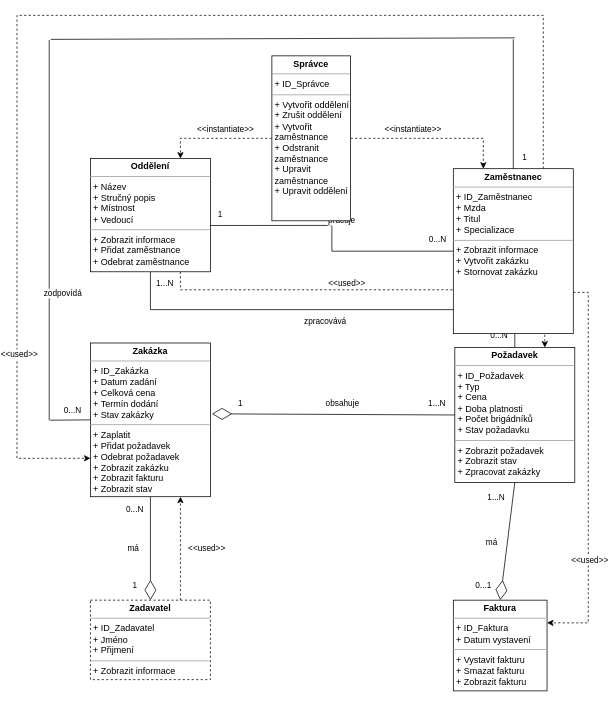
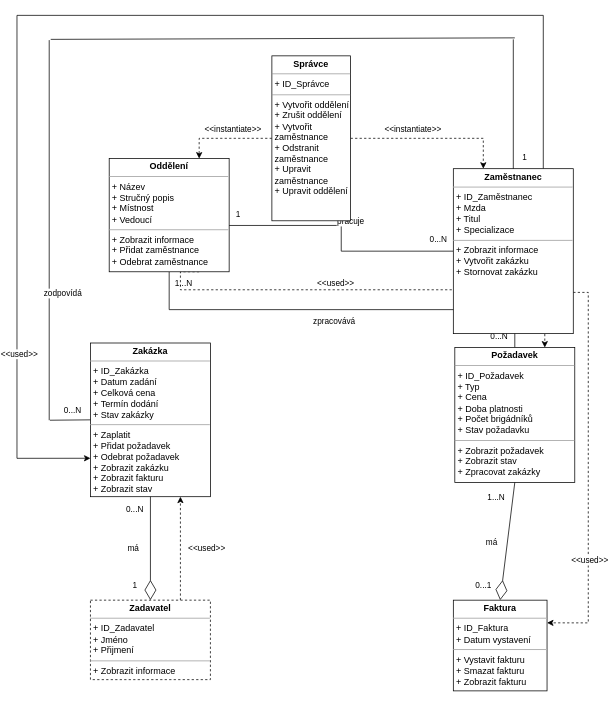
  <mxCell id="0" />
  <mxCell id="1" parent="0" />
  <mxCell id="2" style="edgeStyle=orthogonalEdgeStyle;rounded=0;orthogonalLoop=1;jettySize=auto;html=1;exitX=0.991;exitY=0.591;exitDx=0;exitDy=0;entryX=0;entryY=0.5;entryDx=0;entryDy=0;endArrow=none;endFill=0;exitPerimeter=0;" edge="1" parent="1" source="12" target="18"><mxGeometry relative="1" as="geometry" /></mxCell>
  <mxCell id="3" value="0...N" style="edgeLabel;html=1;align=center;verticalAlign=middle;resizable=0;points=[];" vertex="1" connectable="0" parent="2"><mxGeometry x="0.895" y="2" relative="1" as="geometry"><mxPoint x="-3" y="-14" as="offset" /></mxGeometry></mxCell>
  <mxCell id="4" value="1" style="edgeLabel;html=1;align=center;verticalAlign=middle;resizable=0;points=[];" vertex="1" connectable="0" parent="2"><mxGeometry x="-0.876" y="3" relative="1" as="geometry"><mxPoint x="-8" y="-13" as="offset" /></mxGeometry></mxCell>
  <mxCell id="5" value="pracuje" style="edgeLabel;html=1;align=center;verticalAlign=middle;resizable=0;points=[];" vertex="1" connectable="0" parent="2"><mxGeometry x="-0.062" y="2" relative="1" as="geometry"><mxPoint x="10" y="-12" as="offset" /></mxGeometry></mxCell>
  <mxCell id="6" style="edgeStyle=orthogonalEdgeStyle;rounded=0;orthogonalLoop=1;jettySize=auto;html=1;exitX=0.5;exitY=1;exitDx=0;exitDy=0;entryX=0.5;entryY=0;entryDx=0;entryDy=0;endArrow=none;endFill=0;" edge="1" parent="1" source="12" target="23"><mxGeometry relative="1" as="geometry" /></mxCell>
  <mxCell id="7" value="1...N" style="edgeLabel;html=1;align=center;verticalAlign=middle;resizable=0;points=[];" vertex="1" connectable="0" parent="6"><mxGeometry x="-0.952" y="1" relative="1" as="geometry"><mxPoint x="17" y="1" as="offset" /></mxGeometry></mxCell>
  <mxCell id="8" value="0...N" style="edgeLabel;html=1;align=center;verticalAlign=middle;resizable=0;points=[];" vertex="1" connectable="0" parent="6"><mxGeometry x="0.931" relative="1" as="geometry"><mxPoint x="-22" y="3" as="offset" /></mxGeometry></mxCell>
  <mxCell id="9" value="zpracovává" style="edgeLabel;html=1;align=center;verticalAlign=middle;resizable=0;points=[];" vertex="1" connectable="0" parent="6"><mxGeometry x="0.024" y="-4" relative="1" as="geometry"><mxPoint x="-18" y="11" as="offset" /></mxGeometry></mxCell>
  <mxCell id="10" style="edgeStyle=orthogonalEdgeStyle;rounded=0;orthogonalLoop=1;jettySize=auto;html=1;exitX=0.75;exitY=1;exitDx=0;exitDy=0;entryX=0.75;entryY=0;entryDx=0;entryDy=0;dashed=1;" edge="1" parent="1" source="12" target="23"><mxGeometry relative="1" as="geometry"><Array as="points"><mxPoint x="238" y="386" /><mxPoint x="724" y="386" /></Array></mxGeometry></mxCell>
  <mxCell id="11" value="&amp;lt;&amp;lt;used&amp;gt;&amp;gt;" style="edgeLabel;html=1;align=center;verticalAlign=middle;resizable=0;points=[];" connectable="0" vertex="1" parent="10"><mxGeometry x="-0.163" y="-4" relative="1" as="geometry"><mxPoint x="-1" y="-14" as="offset" /></mxGeometry></mxCell>
- <mxCell id="12" value="&lt;p style=&quot;margin:0px;margin-top:4px;text-align:center;&quot;&gt;&lt;b&gt;Oddělení&lt;/b&gt;&lt;/p&gt;&lt;hr size=&quot;1&quot;&gt;&lt;p style=&quot;margin:0px;margin-left:4px;&quot;&gt;+ Název&lt;/p&gt;&lt;p style=&quot;margin:0px;margin-left:4px;&quot;&gt;+ Stručný popis&lt;/p&gt;&lt;p style=&quot;margin:0px;margin-left:4px;&quot;&gt;+ Místnost&lt;/p&gt;&lt;p style=&quot;margin:0px;margin-left:4px;&quot;&gt;+ Vedoucí&lt;/p&gt;&lt;hr size=&quot;1&quot;&gt;&lt;p style=&quot;margin:0px;margin-left:4px;&quot;&gt;&lt;span style=&quot;background-color: initial;&quot;&gt;+ Zobrazit informace&lt;/span&gt;&lt;/p&gt;&lt;p style=&quot;margin:0px;margin-left:4px;&quot;&gt;&lt;span style=&quot;background-color: initial;&quot;&gt;+ Přidat zaměstnance&lt;/span&gt;&lt;/p&gt;&lt;p style=&quot;margin:0px;margin-left:4px;&quot;&gt;+ Odebrat zaměstnance&lt;/p&gt;" style="verticalAlign=top;align=left;overflow=fill;fontSize=12;fontFamily=Helvetica;html=1;whiteSpace=wrap;" vertex="1" parent="1"><mxGeometry x="118" y="211" width="160" height="151" as="geometry" /></mxCell>
+ <mxCell id="12" value="&lt;p style=&quot;margin:0px;margin-top:4px;text-align:center;&quot;&gt;&lt;b&gt;Oddělení&lt;/b&gt;&lt;/p&gt;&lt;hr size=&quot;1&quot;&gt;&lt;p style=&quot;margin:0px;margin-left:4px;&quot;&gt;+ Název&lt;/p&gt;&lt;p style=&quot;margin:0px;margin-left:4px;&quot;&gt;+ Stručný popis&lt;/p&gt;&lt;p style=&quot;margin:0px;margin-left:4px;&quot;&gt;+ Místnost&lt;/p&gt;&lt;p style=&quot;margin:0px;margin-left:4px;&quot;&gt;+ Vedoucí&lt;/p&gt;&lt;hr size=&quot;1&quot;&gt;&lt;p style=&quot;margin:0px;margin-left:4px;&quot;&gt;&lt;span style=&quot;background-color: initial;&quot;&gt;+ Zobrazit informace&lt;/span&gt;&lt;/p&gt;&lt;p style=&quot;margin:0px;margin-left:4px;&quot;&gt;&lt;span style=&quot;background-color: initial;&quot;&gt;+ Přidat zaměstnance&lt;/span&gt;&lt;/p&gt;&lt;p style=&quot;margin:0px;margin-left:4px;&quot;&gt;+ Odebrat zaměstnance&lt;/p&gt;" style="verticalAlign=top;align=left;overflow=fill;fontSize=12;fontFamily=Helvetica;html=1;whiteSpace=wrap;" vertex="1" parent="1"><mxGeometry x="143" y="211" width="160" height="151" as="geometry" /></mxCell>
  <mxCell id="13" value="&lt;p style=&quot;margin:0px;margin-top:4px;text-align:center;&quot;&gt;&lt;b&gt;Zakázka&lt;/b&gt;&lt;/p&gt;&lt;hr size=&quot;1&quot;&gt;&lt;p style=&quot;margin:0px;margin-left:4px;&quot;&gt;+ ID_Zakázka&lt;/p&gt;&lt;p style=&quot;margin:0px;margin-left:4px;&quot;&gt;+ Datum zadání&lt;/p&gt;&lt;p style=&quot;margin:0px;margin-left:4px;&quot;&gt;+ Celková cena&lt;/p&gt;&lt;p style=&quot;margin:0px;margin-left:4px;&quot;&gt;+ Termín dodání&lt;/p&gt;&lt;p style=&quot;margin:0px;margin-left:4px;&quot;&gt;+ Stav zakázky&lt;/p&gt;&lt;hr size=&quot;1&quot;&gt;&lt;p style=&quot;margin:0px;margin-left:4px;&quot;&gt;+ Zaplatit&lt;/p&gt;&lt;p style=&quot;margin:0px;margin-left:4px;&quot;&gt;+ Přidat požadavek&lt;/p&gt;&lt;p style=&quot;margin:0px;margin-left:4px;&quot;&gt;+ Odebrat požadavek&lt;/p&gt;&lt;p style=&quot;margin:0px;margin-left:4px;&quot;&gt;+ Zobrazit zakázku&lt;/p&gt;&lt;p style=&quot;margin:0px;margin-left:4px;&quot;&gt;+ Zobrazit fakturu&lt;/p&gt;&lt;p style=&quot;margin:0px;margin-left:4px;&quot;&gt;+ Zobrazit stav&lt;/p&gt;" style="verticalAlign=top;align=left;overflow=fill;fontSize=12;fontFamily=Helvetica;html=1;whiteSpace=wrap;" vertex="1" parent="1"><mxGeometry x="118" y="457" width="160" height="205" as="geometry" /></mxCell>
  <mxCell id="14" style="edgeStyle=orthogonalEdgeStyle;rounded=0;orthogonalLoop=1;jettySize=auto;html=1;exitX=1;exitY=0.75;exitDx=0;exitDy=0;entryX=1;entryY=0.25;entryDx=0;entryDy=0;dashed=1;" edge="1" parent="1" source="18" target="22"><mxGeometry relative="1" as="geometry" /></mxCell>
  <mxCell id="15" value="&amp;lt;&amp;lt;used&amp;gt;&amp;gt;" style="edgeLabel;html=1;align=center;verticalAlign=middle;resizable=0;points=[];" connectable="0" vertex="1" parent="14"><mxGeometry x="0.542" relative="1" as="geometry"><mxPoint x="1" y="-21" as="offset" /></mxGeometry></mxCell>
- <mxCell id="16" style="edgeStyle=orthogonalEdgeStyle;rounded=0;orthogonalLoop=1;jettySize=auto;html=1;exitX=0.75;exitY=0;exitDx=0;exitDy=0;entryX=0;entryY=0.75;entryDx=0;entryDy=0;dashed=1;" edge="1" parent="1" source="18" target="13"><mxGeometry relative="1" as="geometry"><Array as="points"><mxPoint x="722" y="20" /><mxPoint x="20" y="20" /><mxPoint x="20" y="611" /></Array></mxGeometry></mxCell>
+ <mxCell id="16" style="edgeStyle=orthogonalEdgeStyle;rounded=0;orthogonalLoop=1;jettySize=auto;html=1;exitX=0.75;exitY=0;exitDx=0;exitDy=0;entryX=0;entryY=0.75;entryDx=0;entryDy=0;dashed=0;" edge="1" parent="1" source="18" target="13"><mxGeometry relative="1" as="geometry"><Array as="points"><mxPoint x="722" y="20" /><mxPoint x="20" y="20" /><mxPoint x="20" y="611" /></Array></mxGeometry></mxCell>
  <mxCell id="17" value="&amp;lt;&amp;lt;used&amp;gt;&amp;gt;" style="edgeLabel;html=1;align=center;verticalAlign=middle;resizable=0;points=[];" connectable="0" vertex="1" parent="16"><mxGeometry x="0.695" y="2" relative="1" as="geometry"><mxPoint y="6" as="offset" /></mxGeometry></mxCell>
  <mxCell id="18" value="&lt;p style=&quot;margin:0px;margin-top:4px;text-align:center;&quot;&gt;&lt;b&gt;Zaměstnanec&lt;/b&gt;&lt;/p&gt;&lt;hr size=&quot;1&quot;&gt;&lt;p style=&quot;margin:0px;margin-left:4px;&quot;&gt;+ ID_Zaměstnanec&lt;/p&gt;&lt;p style=&quot;margin:0px;margin-left:4px;&quot;&gt;+ Mzda&lt;/p&gt;&lt;p style=&quot;margin:0px;margin-left:4px;&quot;&gt;+ Titul&lt;/p&gt;&lt;p style=&quot;margin:0px;margin-left:4px;&quot;&gt;+ Specializace&lt;/p&gt;&lt;hr size=&quot;1&quot;&gt;&lt;p style=&quot;margin:0px;margin-left:4px;&quot;&gt;&lt;span style=&quot;background-color: initial;&quot;&gt;+ Zobrazit informace&lt;/span&gt;&lt;br&gt;&lt;/p&gt;&lt;p style=&quot;margin:0px;margin-left:4px;&quot;&gt;&lt;span style=&quot;background-color: initial;&quot;&gt;+ Vytvořit zakázku&lt;/span&gt;&lt;/p&gt;&lt;p style=&quot;margin:0px;margin-left:4px;&quot;&gt;&lt;span style=&quot;background-color: initial;&quot;&gt;+ Stornovat zakázku&lt;/span&gt;&lt;/p&gt;" style="verticalAlign=top;align=left;overflow=fill;fontSize=12;fontFamily=Helvetica;html=1;whiteSpace=wrap;" vertex="1" parent="1"><mxGeometry x="602" y="224.5" width="160" height="220" as="geometry" /></mxCell>
  <mxCell id="19" style="edgeStyle=orthogonalEdgeStyle;rounded=0;orthogonalLoop=1;jettySize=auto;html=1;exitX=0.75;exitY=0;exitDx=0;exitDy=0;entryX=0.75;entryY=1;entryDx=0;entryDy=0;dashed=1;" edge="1" parent="1" source="21" target="13"><mxGeometry relative="1" as="geometry" /></mxCell>
  <mxCell id="20" value="&amp;lt;&amp;lt;used&amp;gt;&amp;gt;" style="edgeLabel;html=1;align=center;verticalAlign=middle;resizable=0;points=[];" vertex="1" connectable="0" parent="19"><mxGeometry x="-0.108" y="4" relative="1" as="geometry"><mxPoint x="38" y="-8" as="offset" /></mxGeometry></mxCell>
  <mxCell id="21" value="&lt;p style=&quot;margin:0px;margin-top:4px;text-align:center;&quot;&gt;&lt;b&gt;Zadavatel&lt;/b&gt;&lt;/p&gt;&lt;hr size=&quot;1&quot;&gt;&lt;p style=&quot;margin:0px;margin-left:4px;&quot;&gt;+ ID_Zadavatel&lt;/p&gt;&lt;p style=&quot;margin:0px;margin-left:4px;&quot;&gt;+ Jméno&lt;/p&gt;&lt;p style=&quot;margin:0px;margin-left:4px;&quot;&gt;+ Přijmení&lt;/p&gt;&lt;hr size=&quot;1&quot;&gt;&lt;p style=&quot;margin:0px;margin-left:4px;&quot;&gt;+ Zobrazit informace&lt;/p&gt;" style="verticalAlign=top;align=left;overflow=fill;fontSize=12;fontFamily=Helvetica;html=1;whiteSpace=wrap;dashed=1;" vertex="1" parent="1"><mxGeometry x="118" y="800" width="160" height="106" as="geometry" /></mxCell>
  <mxCell id="22" value="&lt;p style=&quot;margin:0px;margin-top:4px;text-align:center;&quot;&gt;&lt;b&gt;Faktura&lt;/b&gt;&lt;/p&gt;&lt;hr size=&quot;1&quot;&gt;&lt;p style=&quot;margin:0px;margin-left:4px;&quot;&gt;+ ID_Faktura&lt;/p&gt;&lt;p style=&quot;margin:0px;margin-left:4px;&quot;&gt;+ Datum vystavení&lt;/p&gt;&lt;hr size=&quot;1&quot;&gt;&lt;p style=&quot;border-color: var(--border-color); margin: 0px 0px 0px 4px;&quot;&gt;+ Vystavit fakturu&lt;/p&gt;&lt;p style=&quot;border-color: var(--border-color); margin: 0px 0px 0px 4px;&quot;&gt;+ Smazat fakturu&lt;/p&gt;&lt;p style=&quot;border-color: var(--border-color); margin: 0px 0px 0px 4px;&quot;&gt;+ Zobrazit fakturu&lt;/p&gt;" style="verticalAlign=top;align=left;overflow=fill;fontSize=12;fontFamily=Helvetica;html=1;whiteSpace=wrap;" vertex="1" parent="1"><mxGeometry x="602" y="800" width="125" height="121" as="geometry" /></mxCell>
  <mxCell id="23" value="&lt;p style=&quot;margin:0px;margin-top:4px;text-align:center;&quot;&gt;&lt;b&gt;Požadavek&lt;/b&gt;&lt;/p&gt;&lt;hr size=&quot;1&quot;&gt;&lt;p style=&quot;margin:0px;margin-left:4px;&quot;&gt;+ ID_Požadavek&lt;/p&gt;&lt;p style=&quot;margin:0px;margin-left:4px;&quot;&gt;+ Typ&lt;/p&gt;&lt;p style=&quot;margin:0px;margin-left:4px;&quot;&gt;+ Cena&lt;/p&gt;&lt;p style=&quot;margin:0px;margin-left:4px;&quot;&gt;+ Doba platnosti&lt;/p&gt;&lt;p style=&quot;margin:0px;margin-left:4px;&quot;&gt;+ Počet brigádníků&lt;/p&gt;&lt;p style=&quot;margin:0px;margin-left:4px;&quot;&gt;+ Stav požadavku&lt;/p&gt;&lt;hr size=&quot;1&quot;&gt;&lt;p style=&quot;margin:0px;margin-left:4px;&quot;&gt;+ Zobrazit požadavek&lt;/p&gt;&lt;p style=&quot;margin:0px;margin-left:4px;&quot;&gt;+ Zobrazit stav&lt;/p&gt;&lt;p style=&quot;margin:0px;margin-left:4px;&quot;&gt;+ Zpracovat zakázky&lt;/p&gt;" style="verticalAlign=top;align=left;overflow=fill;fontSize=12;fontFamily=Helvetica;html=1;whiteSpace=wrap;" vertex="1" parent="1"><mxGeometry x="604" y="463" width="160" height="180" as="geometry" /></mxCell>
  <mxCell id="24" value="" style="endArrow=diamondThin;endFill=0;endSize=24;html=1;rounded=0;exitX=0.5;exitY=1;exitDx=0;exitDy=0;entryX=0.5;entryY=0;entryDx=0;entryDy=0;" edge="1" parent="1" source="13" target="21"><mxGeometry width="160" relative="1" as="geometry"><mxPoint x="380" y="542" as="sourcePoint" /><mxPoint x="540" y="542" as="targetPoint" /></mxGeometry></mxCell>
  <mxCell id="25" value="1" style="edgeLabel;html=1;align=center;verticalAlign=middle;resizable=0;points=[];" vertex="1" connectable="0" parent="24"><mxGeometry x="0.444" y="1" relative="1" as="geometry"><mxPoint x="-23" y="17" as="offset" /></mxGeometry></mxCell>
  <mxCell id="26" value="0...N" style="edgeLabel;html=1;align=center;verticalAlign=middle;resizable=0;points=[];" vertex="1" connectable="0" parent="24"><mxGeometry x="-0.651" relative="1" as="geometry"><mxPoint x="-22" y="-8" as="offset" /></mxGeometry></mxCell>
  <mxCell id="27" value="má" style="edgeLabel;html=1;align=center;verticalAlign=middle;resizable=0;points=[];" vertex="1" connectable="0" parent="24"><mxGeometry x="-0.222" y="2" relative="1" as="geometry"><mxPoint x="-26" y="14" as="offset" /></mxGeometry></mxCell>
  <mxCell id="28" value="" style="ellipse;whiteSpace=wrap;html=1;align=center;aspect=fixed;fillColor=none;strokeColor=none;resizable=0;perimeter=centerPerimeter;rotatable=0;allowArrows=0;points=[];outlineConnect=1;" vertex="1" parent="1"><mxGeometry x="407" y="600" width="10" height="10" as="geometry" /></mxCell>
  <mxCell id="29" value="" style="endArrow=diamondThin;endFill=0;endSize=24;html=1;rounded=0;entryX=0.5;entryY=0;entryDx=0;entryDy=0;exitX=0.5;exitY=1;exitDx=0;exitDy=0;" edge="1" parent="1" source="23" target="22"><mxGeometry width="160" relative="1" as="geometry"><mxPoint x="681" y="640" as="sourcePoint" /><mxPoint x="672" y="756" as="targetPoint" /></mxGeometry></mxCell>
  <mxCell id="30" value="1...N" style="edgeLabel;html=1;align=center;verticalAlign=middle;resizable=0;points=[];" connectable="0" vertex="1" parent="29"><mxGeometry x="-0.651" relative="1" as="geometry"><mxPoint x="-22" y="-8" as="offset" /></mxGeometry></mxCell>
  <mxCell id="31" value="má" style="edgeLabel;html=1;align=center;verticalAlign=middle;resizable=0;points=[];" connectable="0" vertex="1" parent="29"><mxGeometry x="-0.222" y="2" relative="1" as="geometry"><mxPoint x="-26" y="18" as="offset" /></mxGeometry></mxCell>
  <mxCell id="32" value="0...1" style="edgeLabel;html=1;align=center;verticalAlign=middle;resizable=0;points=[];" connectable="0" vertex="1" parent="29"><mxGeometry x="0.643" y="2" relative="1" as="geometry"><mxPoint x="-28" y="7" as="offset" /></mxGeometry></mxCell>
- <mxCell id="33" value="" style="endArrow=diamondThin;endFill=0;endSize=24;html=1;rounded=0;entryX=1.013;entryY=0.461;entryDx=0;entryDy=0;exitX=0;exitY=0.5;exitDx=0;exitDy=0;entryPerimeter=0;" edge="1" parent="1" source="23" target="13"><mxGeometry width="160" relative="1" as="geometry"><mxPoint x="379" y="574" as="sourcePoint" /><mxPoint x="539" y="574" as="targetPoint" /></mxGeometry></mxCell>
- <mxCell id="34" value="1...N" style="edgeLabel;html=1;align=center;verticalAlign=middle;resizable=0;points=[];" vertex="1" connectable="0" parent="33"><mxGeometry x="-0.872" relative="1" as="geometry"><mxPoint x="-4" y="-16" as="offset" /></mxGeometry></mxCell>
- <mxCell id="35" value="1" style="edgeLabel;html=1;align=center;verticalAlign=middle;resizable=0;points=[];" vertex="1" connectable="0" parent="33"><mxGeometry x="0.803" relative="1" as="geometry"><mxPoint x="5" y="-14" as="offset" /></mxGeometry></mxCell>
- <mxCell id="36" value="obsahuje" style="edgeLabel;html=1;align=center;verticalAlign=middle;resizable=0;points=[];" connectable="0" vertex="1" parent="33"><mxGeometry x="-0.092" y="-2" relative="1" as="geometry"><mxPoint x="-4" y="-14" as="offset" /></mxGeometry></mxCell>
  <mxCell id="37" value="" style="endArrow=none;html=1;rounded=0;exitX=0.5;exitY=0;exitDx=0;exitDy=0;" edge="1" parent="1" source="18"><mxGeometry width="50" height="50" relative="1" as="geometry"><mxPoint x="435" y="488" as="sourcePoint" /><mxPoint x="682" y="52" as="targetPoint" /></mxGeometry></mxCell>
  <mxCell id="38" value="1" style="edgeLabel;html=1;align=center;verticalAlign=middle;resizable=0;points=[];" vertex="1" connectable="0" parent="37"><mxGeometry x="-0.346" y="1" relative="1" as="geometry"><mxPoint x="15" y="41" as="offset" /></mxGeometry></mxCell>
  <mxCell id="39" value="" style="endArrow=none;html=1;rounded=0;" edge="1" parent="1"><mxGeometry width="50" height="50" relative="1" as="geometry"><mxPoint x="684" y="50" as="sourcePoint" /><mxPoint x="65" y="52" as="targetPoint" /></mxGeometry></mxCell>
  <mxCell id="40" value="" style="endArrow=none;html=1;rounded=0;exitX=0;exitY=0.5;exitDx=0;exitDy=0;" edge="1" parent="1" source="13"><mxGeometry width="50" height="50" relative="1" as="geometry"><mxPoint x="435" y="488" as="sourcePoint" /><mxPoint x="64" y="560" as="targetPoint" /></mxGeometry></mxCell>
  <mxCell id="41" value="0...N" style="edgeLabel;html=1;align=center;verticalAlign=middle;resizable=0;points=[];" vertex="1" connectable="0" parent="40"><mxGeometry x="0.075" y="3" relative="1" as="geometry"><mxPoint x="4" y="-16" as="offset" /></mxGeometry></mxCell>
  <mxCell id="42" value="" style="endArrow=none;html=1;rounded=0;" edge="1" parent="1"><mxGeometry width="50" height="50" relative="1" as="geometry"><mxPoint x="63" y="560" as="sourcePoint" /><mxPoint x="63" y="53" as="targetPoint" /></mxGeometry></mxCell>
  <mxCell id="43" value="zodpovídá" style="edgeLabel;html=1;align=center;verticalAlign=middle;resizable=0;points=[];" vertex="1" connectable="0" parent="42"><mxGeometry x="0.008" y="-3" relative="1" as="geometry"><mxPoint x="14" y="86" as="offset" /></mxGeometry></mxCell>
  <mxCell id="44" style="edgeStyle=orthogonalEdgeStyle;rounded=0;orthogonalLoop=1;jettySize=auto;html=1;exitX=0;exitY=0.5;exitDx=0;exitDy=0;entryX=0.75;entryY=0;entryDx=0;entryDy=0;endArrow=classic;endFill=1;dashed=1;" edge="1" parent="1" source="48" target="12"><mxGeometry relative="1" as="geometry" /></mxCell>
  <mxCell id="45" value="&amp;lt;&amp;lt;instantiate&amp;gt;&amp;gt;" style="edgeLabel;html=1;align=center;verticalAlign=middle;resizable=0;points=[];" connectable="0" vertex="1" parent="44"><mxGeometry x="-0.152" relative="1" as="geometry"><mxPoint y="-13" as="offset" /></mxGeometry></mxCell>
  <mxCell id="46" style="edgeStyle=orthogonalEdgeStyle;rounded=0;orthogonalLoop=1;jettySize=auto;html=1;exitX=1;exitY=0.5;exitDx=0;exitDy=0;entryX=0.25;entryY=0;entryDx=0;entryDy=0;dashed=1;" edge="1" parent="1" source="48" target="18"><mxGeometry relative="1" as="geometry" /></mxCell>
  <mxCell id="47" value="&amp;lt;&amp;lt;instantiate&amp;gt;&amp;gt;" style="edgeLabel;html=1;align=center;verticalAlign=middle;resizable=0;points=[];" connectable="0" vertex="1" parent="46"><mxGeometry x="-0.249" y="4" relative="1" as="geometry"><mxPoint y="-9" as="offset" /></mxGeometry></mxCell>
  <mxCell id="48" value="&lt;p style=&quot;margin:0px;margin-top:4px;text-align:center;&quot;&gt;&lt;b&gt;Správce&lt;/b&gt;&lt;/p&gt;&lt;hr size=&quot;1&quot;&gt;&lt;p style=&quot;margin:0px;margin-left:4px;&quot;&gt;+ ID_Správce&lt;/p&gt;&lt;hr size=&quot;1&quot;&gt;&lt;p style=&quot;margin:0px;margin-left:4px;&quot;&gt;&lt;span style=&quot;background-color: initial;&quot;&gt;+ Vytvořit oddělení&lt;/span&gt;&lt;br&gt;&lt;/p&gt;&lt;p style=&quot;margin:0px;margin-left:4px;&quot;&gt;&lt;span style=&quot;background-color: initial;&quot;&gt;+ Zrušit oddělení&lt;/span&gt;&lt;/p&gt;&lt;p style=&quot;margin:0px;margin-left:4px;&quot;&gt;&lt;span style=&quot;background-color: initial;&quot;&gt;+ Vytvořit zaměstnance&lt;/span&gt;&lt;/p&gt;&lt;p style=&quot;margin:0px;margin-left:4px;&quot;&gt;&lt;span style=&quot;background-color: initial;&quot;&gt;+ Odstranit zaměstnance&lt;/span&gt;&lt;/p&gt;&lt;p style=&quot;margin:0px;margin-left:4px;&quot;&gt;&lt;span style=&quot;background-color: initial;&quot;&gt;+ Upravit zaměstnance&lt;/span&gt;&lt;/p&gt;&lt;p style=&quot;margin:0px;margin-left:4px;&quot;&gt;&lt;span style=&quot;background-color: initial;&quot;&gt;+ Upravit oddělení&lt;/span&gt;&lt;/p&gt;" style="verticalAlign=top;align=left;overflow=fill;fontSize=12;fontFamily=Helvetica;html=1;whiteSpace=wrap;" vertex="1" parent="1"><mxGeometry x="360" y="74" width="105" height="220" as="geometry" /></mxCell>
